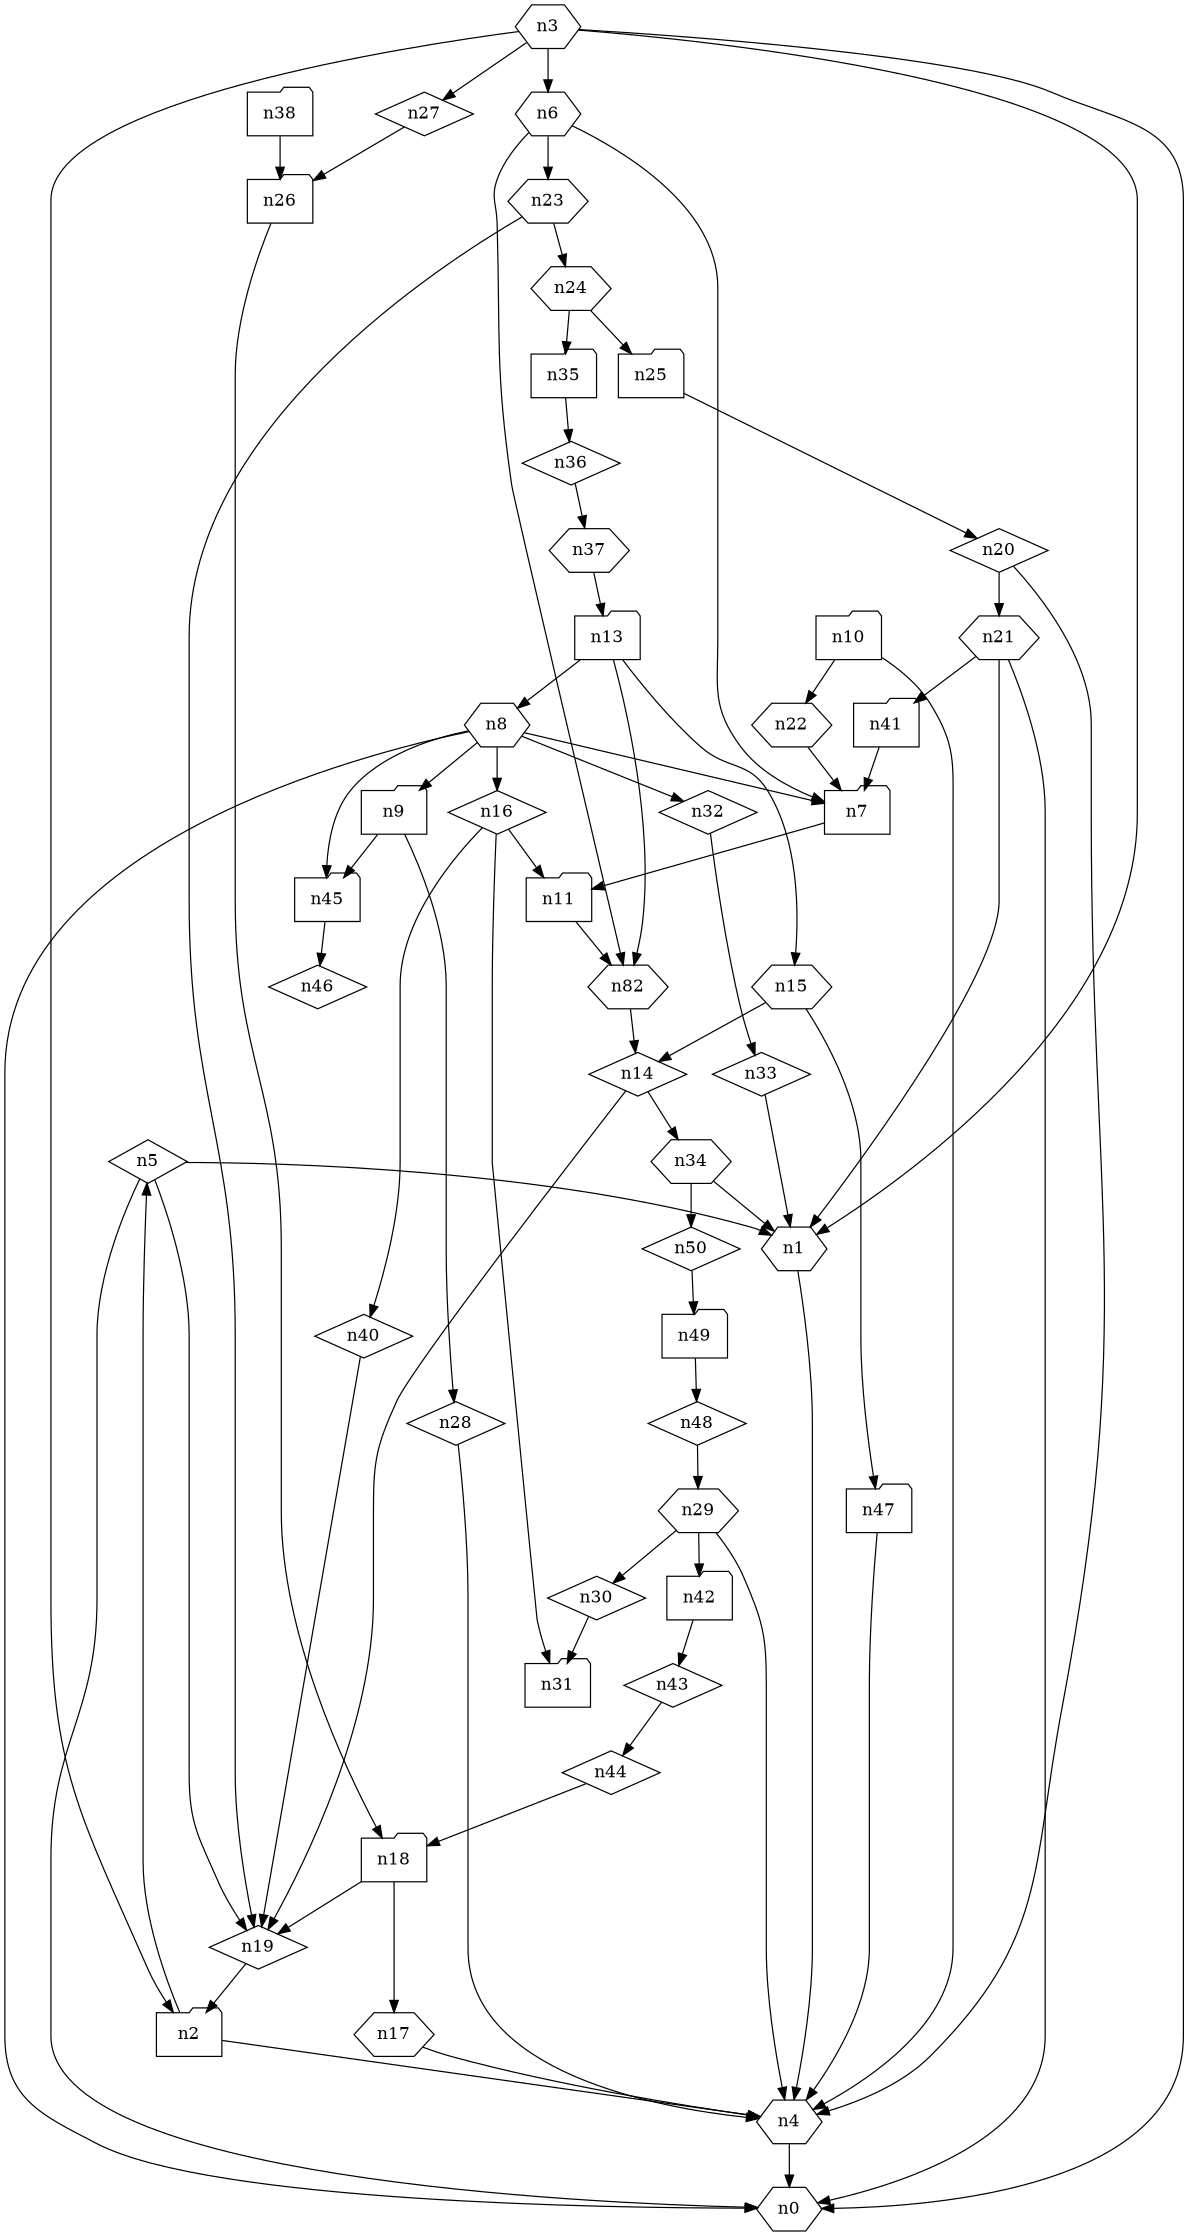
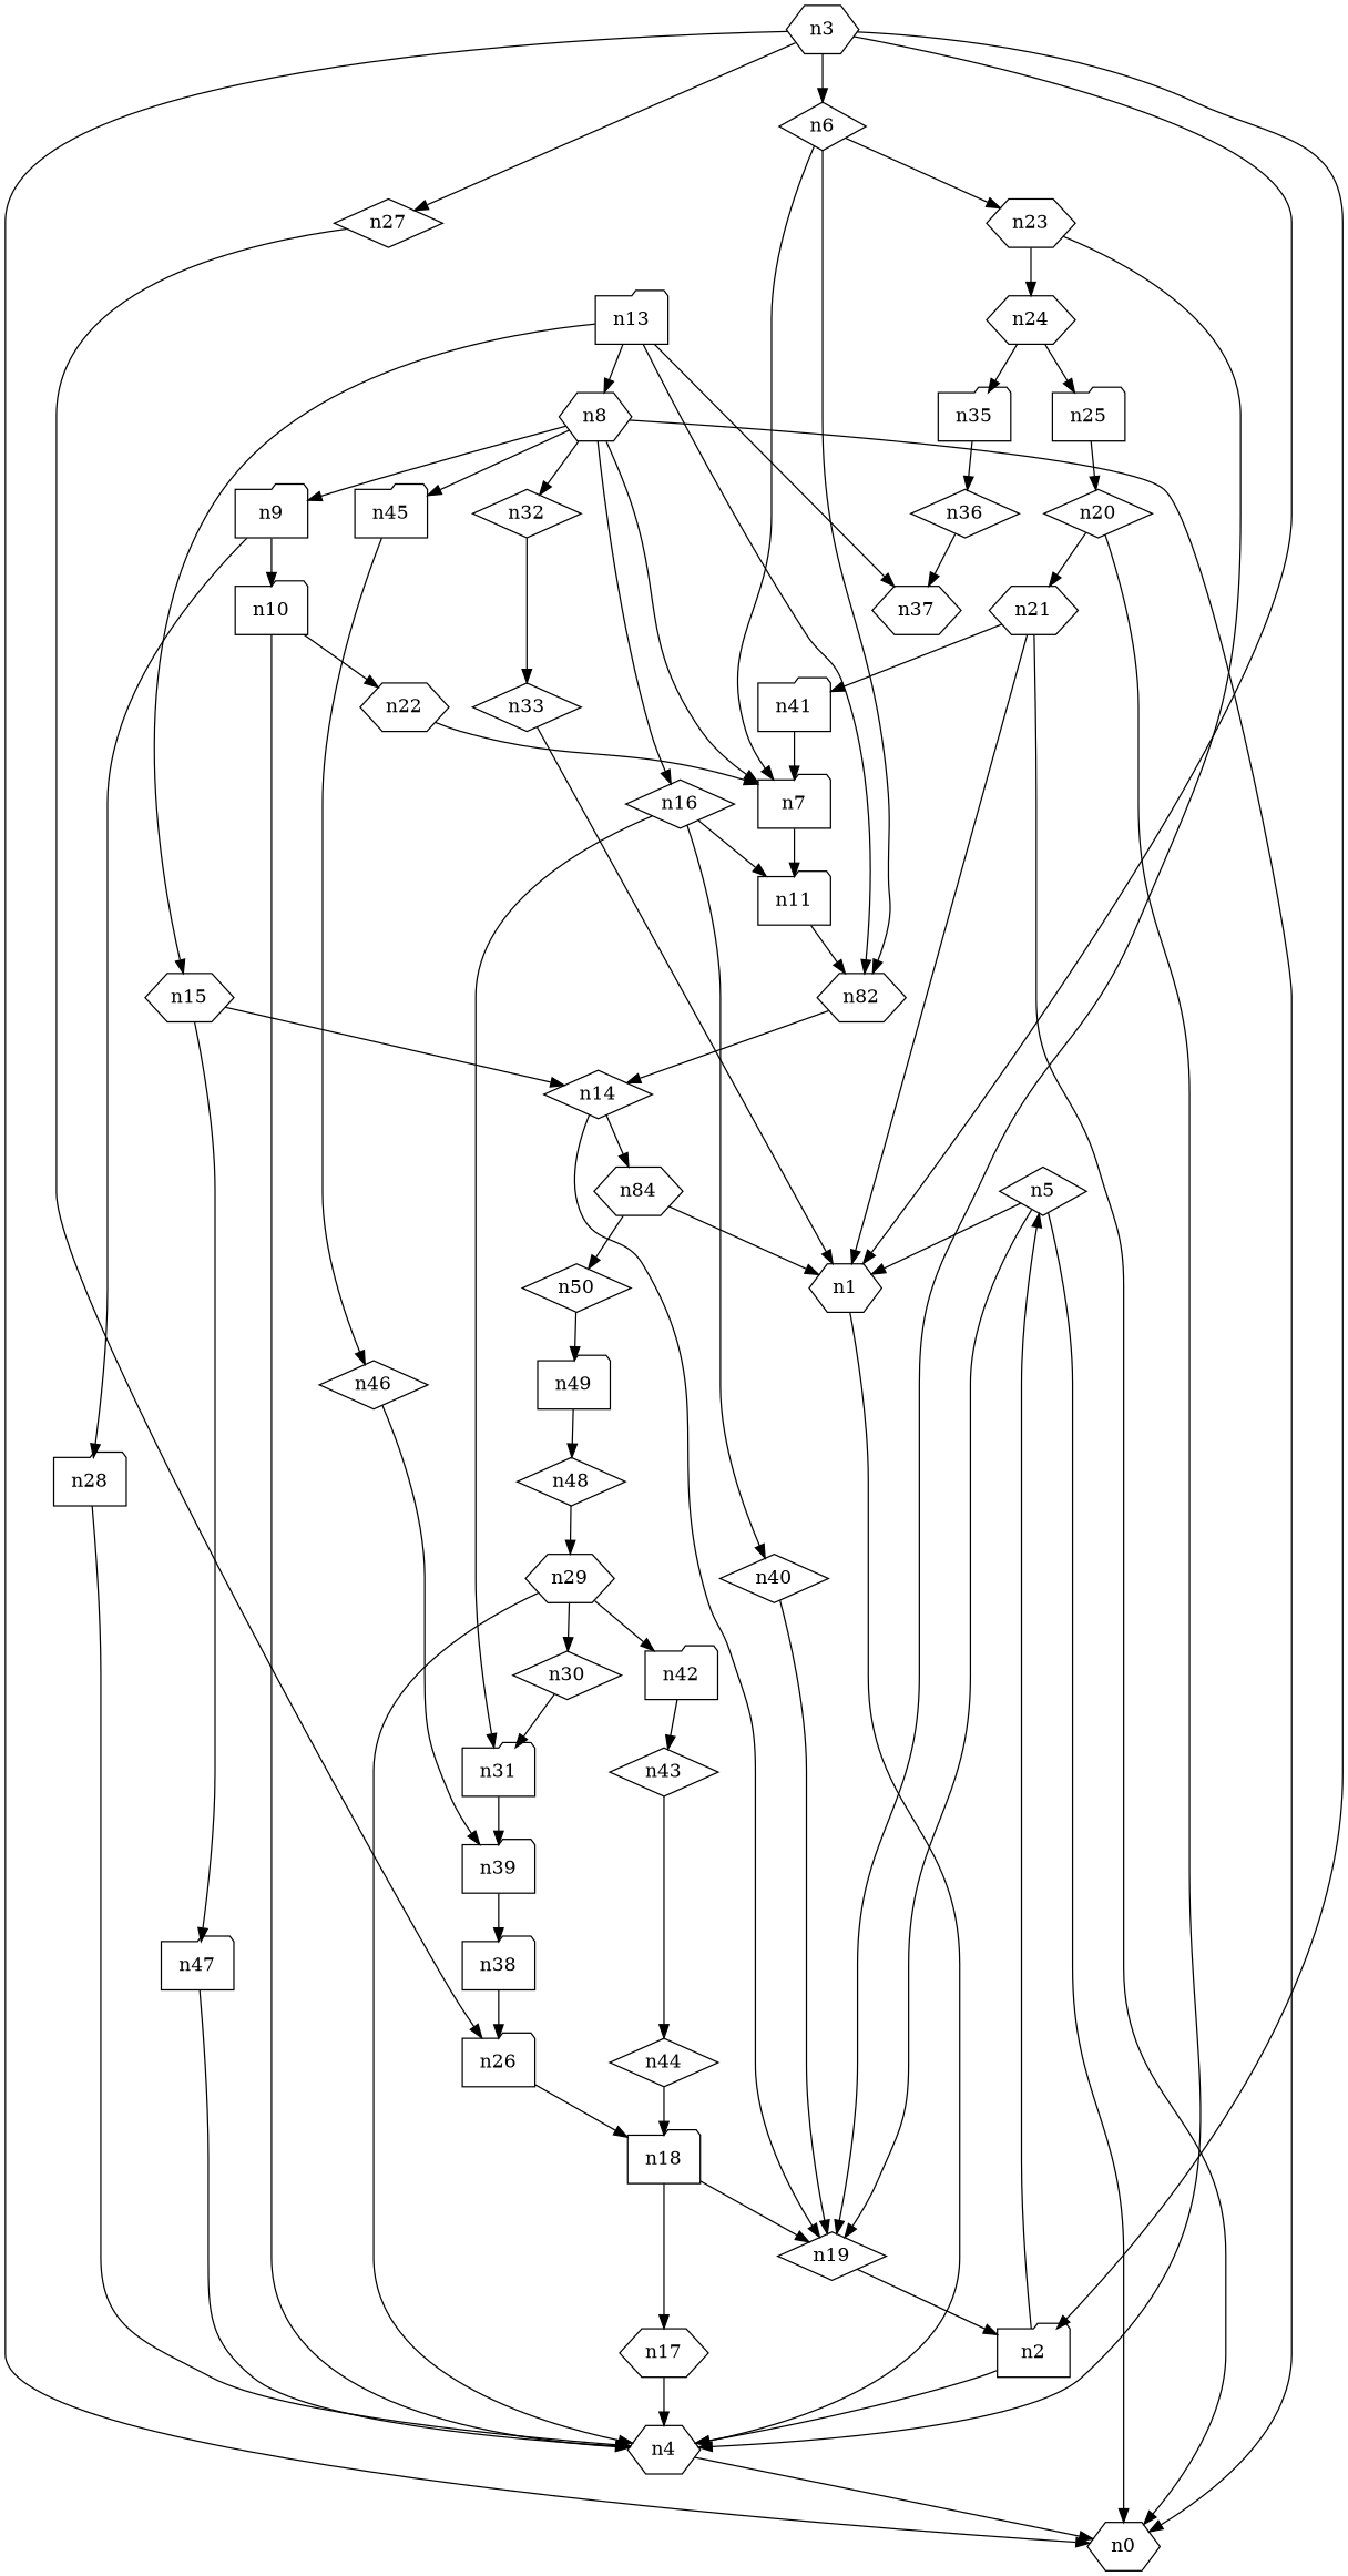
  digraph {
    node [shape=folder]
    n1 [shape=hexagon]
    n4 [shape=hexagon]
    n0 [shape=hexagon]
    n2
    n5 [shape=diamond]
    n19 [shape=diamond]
    n3 [shape=hexagon]
-   n6 [shape=hexagon]
+   n6 [shape=diamond]
    n27 [shape=diamond]
    n7
    n12 [label=n82 shape=hexagon]
    n23 [shape=hexagon]
    n26
    n11
    n14 [shape=diamond]
    n24 [shape=hexagon]
    n18
-   n34 [shape=hexagon]
+   n34 [shape=hexagon label=n84]
    n25
    n35
    n8 [shape=hexagon]
    n9
    n16 [shape=diamond]
    n32 [shape=diamond]
    n45
    n10
-   n28 [shape=diamond]
+   n28
    n31
    n40 [shape=diamond]
    n33 [shape=diamond]
    n46 [shape=diamond]
    n22 [shape=hexagon]
+   n39
    n50 [shape=diamond]
    n13
    n15 [shape=hexagon]
    n47
    n49
    n38
    n17 [shape=hexagon]
    n20 [shape=diamond]
    n21 [shape=hexagon]
    n41
    n36 [shape=diamond]
    n37 [shape=hexagon]
    n29 [shape=hexagon]
    n30 [shape=diamond]
    n42
    n43 [shape=diamond]
    n44 [shape=diamond]
    n48 [shape=diamond]
    n1 -> n4
    n4 -> n0
    n2 -> n4
    n2 -> n5
    n5 -> n1
    n5 -> n0
    n5 -> n19
    n19 -> n2
    n3 -> n1
    n3 -> n0
    n3 -> n2
    n3 -> n6
    n3 -> n27
    n6 -> n7
    n6 -> n12
    n6 -> n23
    n27 -> n26
    n7 -> n11
    n12 -> n14
    n23 -> n19
    n23 -> n24
    n26 -> n18
    n11 -> n12
    n14 -> n19
    n14 -> n34
    n24 -> n25
    n24 -> n35
    n18 -> n19
    n18 -> n17
    n34 -> n1
    n34 -> n50
    n25 -> n20
    n35 -> n36
    n8 -> n0
    n8 -> n7
    n8 -> n9
    n8 -> n16
    n8 -> n32
    n8 -> n45
-   n9 -> n45
+   n9 -> n10
    n9 -> n28
    n16 -> n11
    n16 -> n31
    n16 -> n40
    n32 -> n33
    n45 -> n46
    n10 -> n4
    n10 -> n22
    n28 -> n4
+   n31 -> n39
    n40 -> n19
    n33 -> n1
+   n46 -> n39
    n22 -> n7
+   n39 -> n38
    n50 -> n49
    n13 -> n12
    n13 -> n8
    n13 -> n15
    n15 -> n14
    n15 -> n47
    n47 -> n4
    n49 -> n48
    n38 -> n26
    n17 -> n4
    n20 -> n4
    n20 -> n21
    n21 -> n1
    n21 -> n0
    n21 -> n41
    n41 -> n7
    n36 -> n37
-   n37 -> n13
+   n13 -> n37
    n29 -> n4
    n29 -> n30
    n29 -> n42
    n30 -> n31
    n42 -> n43
    n43 -> n44
    n44 -> n18
    n48 -> n29
  }
